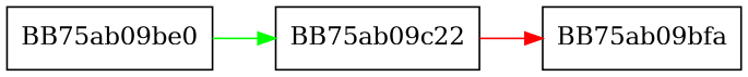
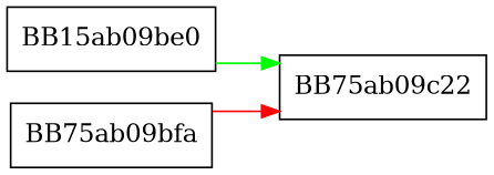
  digraph {
    rankdir=LR
    splines=ortho
    node [shape=box]
-   BB75ab09be0
+   BB75ab09be0 [label=BB15ab09be0]
    BB75ab09c22
    BB75ab09bfa
    BB75ab09be0 -> BB75ab09c22 [color=green]
-   BB75ab09c22 -> BB75ab09bfa [color=red]
+   BB75ab09bfa -> BB75ab09c22 [color=red]
  }
